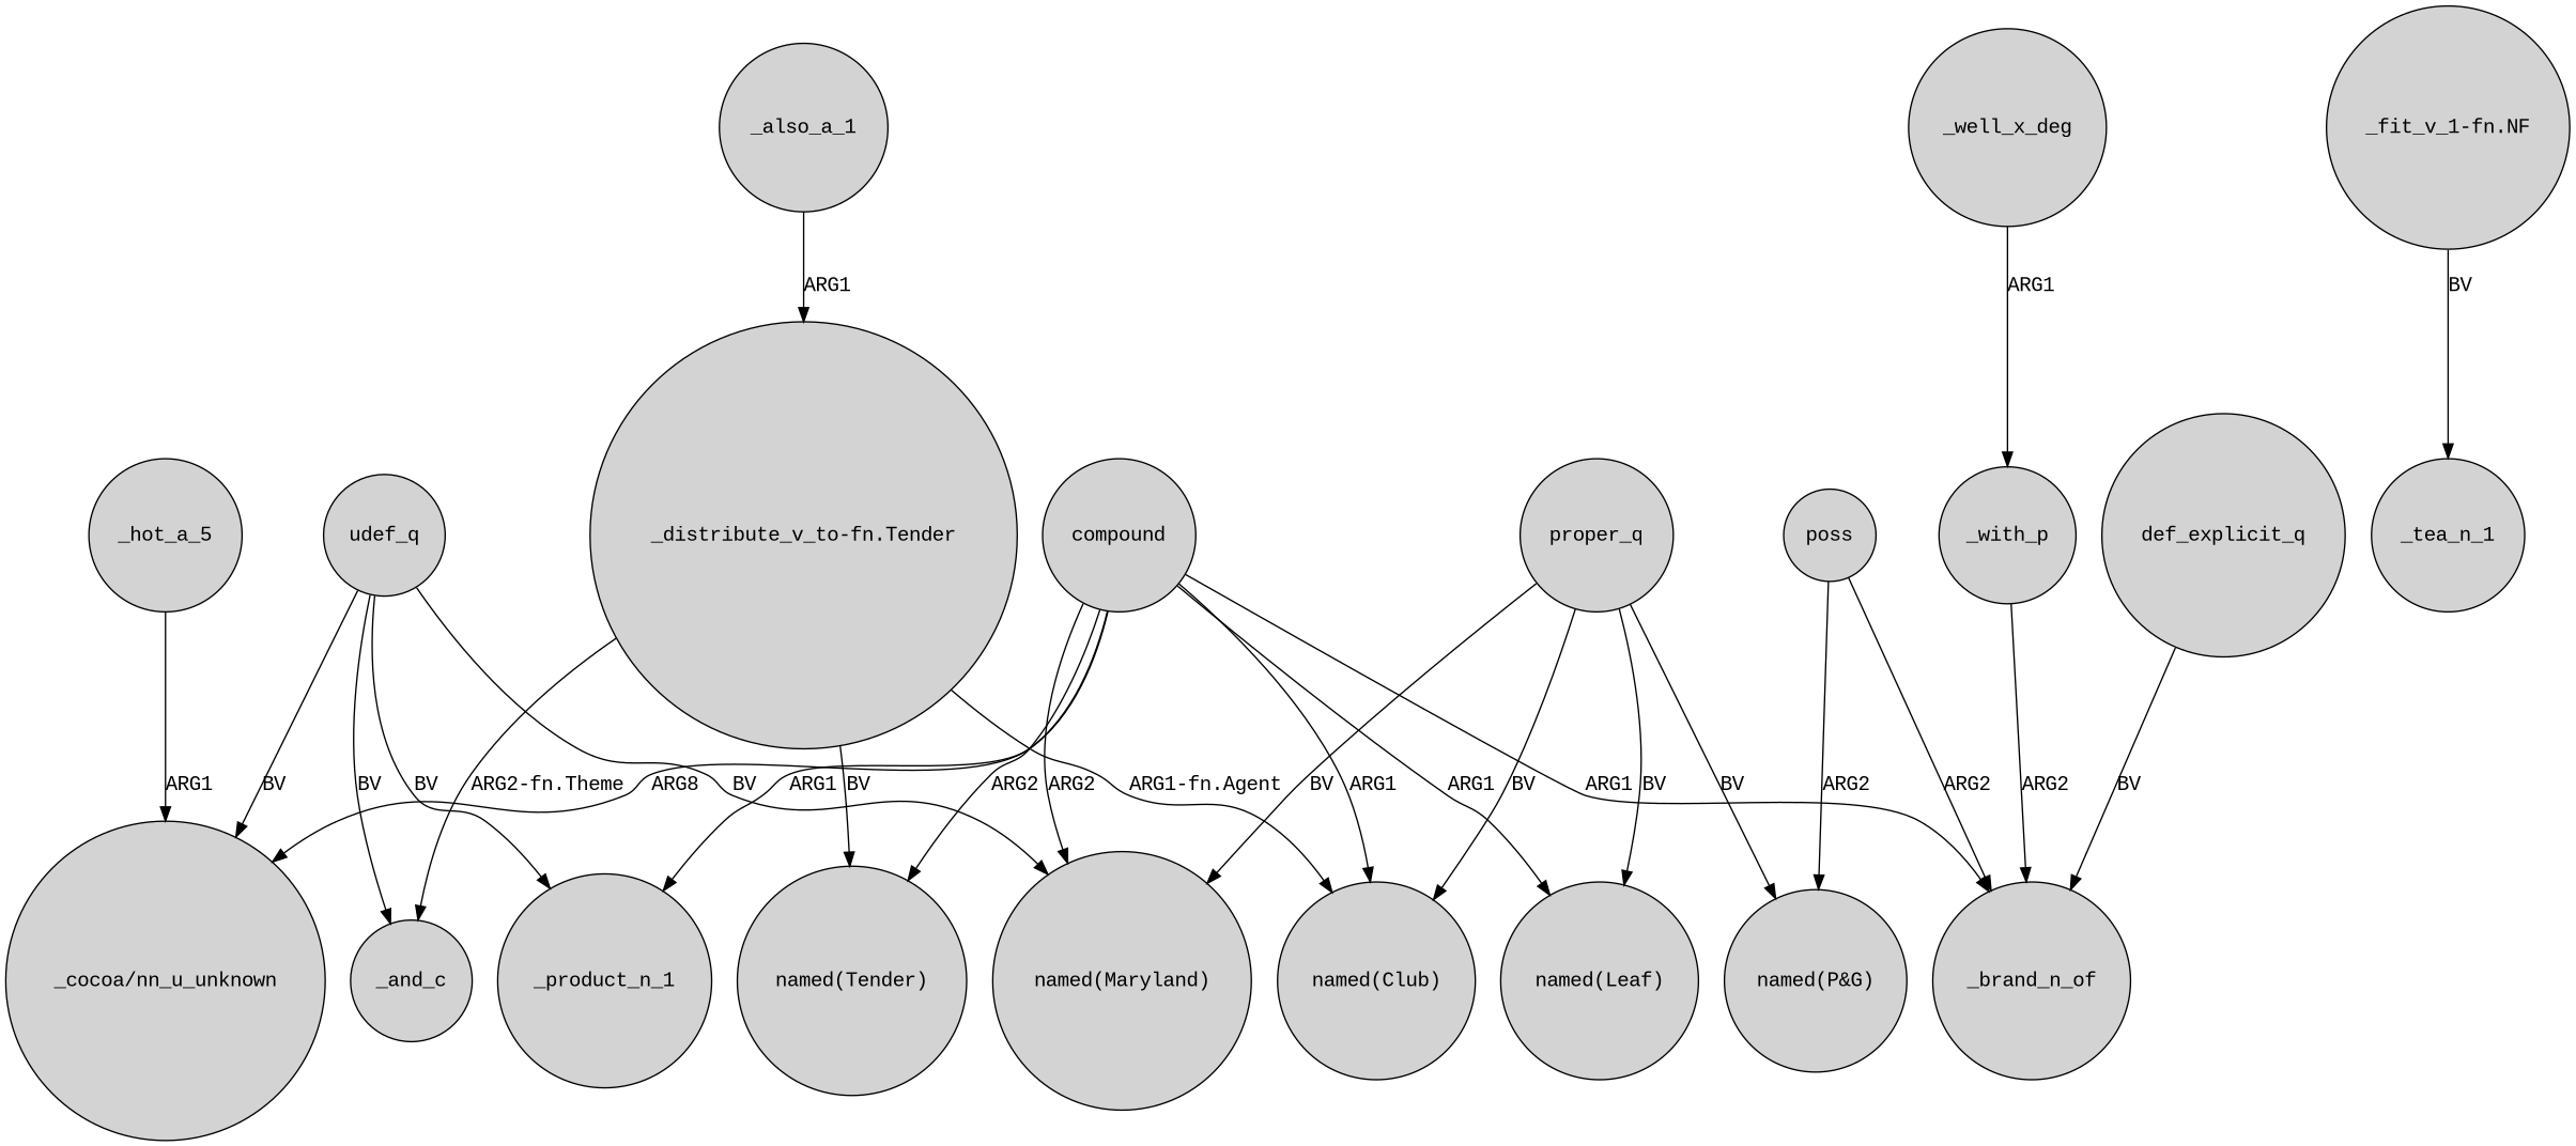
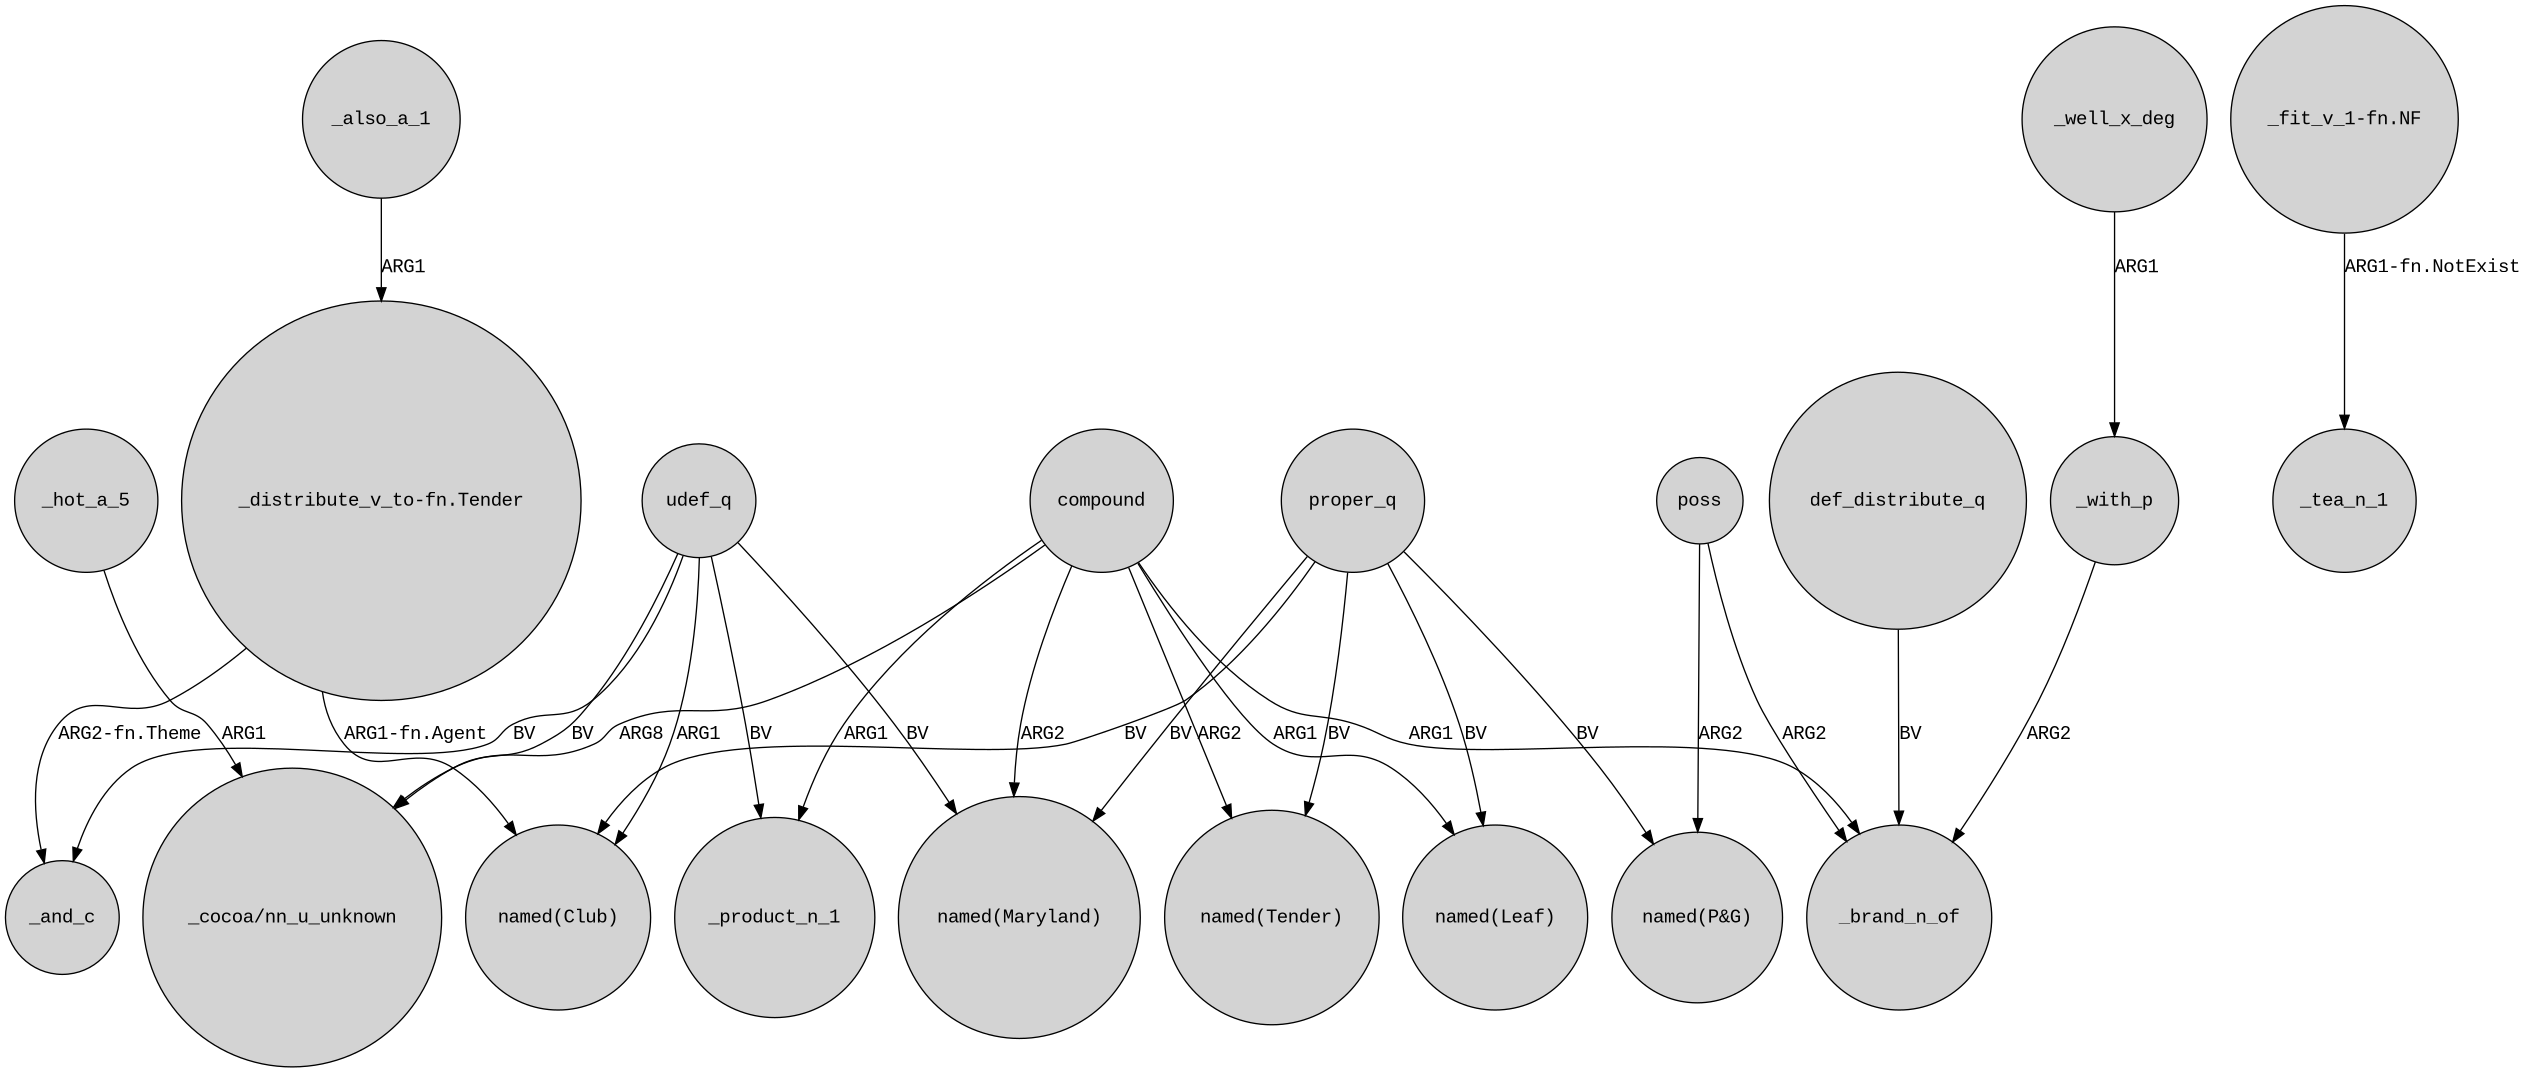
  digraph {
    fontname="Liberation Mono"
    node [fontname="Liberation Mono" shape=circle style=filled]
    edge [fontname="Liberation Mono"]
    compound
    _product_n_1
    "_cocoa/nn_u_unknown"
    "named(Maryland)"
    "named(Tender)"
    _brand_n_of
    "named(Club)"
    "named(Leaf)"
    n9 [label=_hot_a_5]
    _well_x_deg
    _with_p
    "_fit_v_1-fn.NF"
    _tea_n_1
    proper_q
    "named(P&G)"
    udef_q
    _and_c
    n18 [label="_distribute_v_to-fn.Tender"]
    _also_a_1
-   def_explicit_q
+   def_explicit_q [label=def_distribute_q]
    poss
    compound -> _product_n_1 [label=ARG1]
    compound -> "_cocoa/nn_u_unknown" [label=ARG8]
    compound -> "named(Maryland)" [label=ARG2]
    compound -> "named(Tender)" [label=ARG2]
    compound -> _brand_n_of [label=ARG1]
-   compound -> "named(Club)" [label=ARG1]
+   udef_q -> "named(Club)" [label=ARG1]
    compound -> "named(Leaf)" [label=ARG1]
    n9 -> "_cocoa/nn_u_unknown" [label=ARG1]
    _well_x_deg -> _with_p [label=ARG1]
    _with_p -> _brand_n_of [label=ARG2]
-   "_fit_v_1-fn.NF" -> _tea_n_1 [label=BV]
+   "_fit_v_1-fn.NF" -> _tea_n_1 [label="ARG1-fn.NotExist"]
    proper_q -> "named(Maryland)" [label=BV]
-   n18 -> "named(Tender)" [label=BV]
+   proper_q -> "named(Tender)" [label=BV]
    proper_q -> "named(Club)" [label=BV]
    proper_q -> "named(Leaf)" [label=BV]
    proper_q -> "named(P&G)" [label=BV]
    udef_q -> _product_n_1 [label=BV]
    udef_q -> "_cocoa/nn_u_unknown" [label=BV]
    udef_q -> "named(Maryland)" [label=BV]
    udef_q -> _and_c [label=BV]
    n18 -> "named(Club)" [label="ARG1-fn.Agent"]
    n18 -> _and_c [label="ARG2-fn.Theme"]
    _also_a_1 -> n18 [label=ARG1]
    def_explicit_q -> _brand_n_of [label=BV]
    poss -> _brand_n_of [label=ARG2]
    poss -> "named(P&G)" [label=ARG2]
  }
